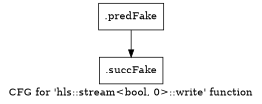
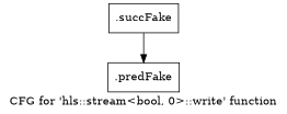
  digraph {
    label="CFG for 'hls::stream\<bool, 0\>::write' function"
    node [shape=record]
    n1 [label="{.predFake}"]
    n2 [filename="/mnt/xilinx/Vitis_HLS/2021.2/include/hls_stream_thread_unsafe.h" label="{.succFake}" linenumber=378]
-   n1 -> n2 [execusionnum=8 filename="/mnt/xilinx/Vitis_HLS/2021.2/include/hls_stream_thread_unsafe.h"]
+   n2 -> n1 [execusionnum=8 filename="/mnt/xilinx/Vitis_HLS/2021.2/include/hls_stream_thread_unsafe.h"]
  }
